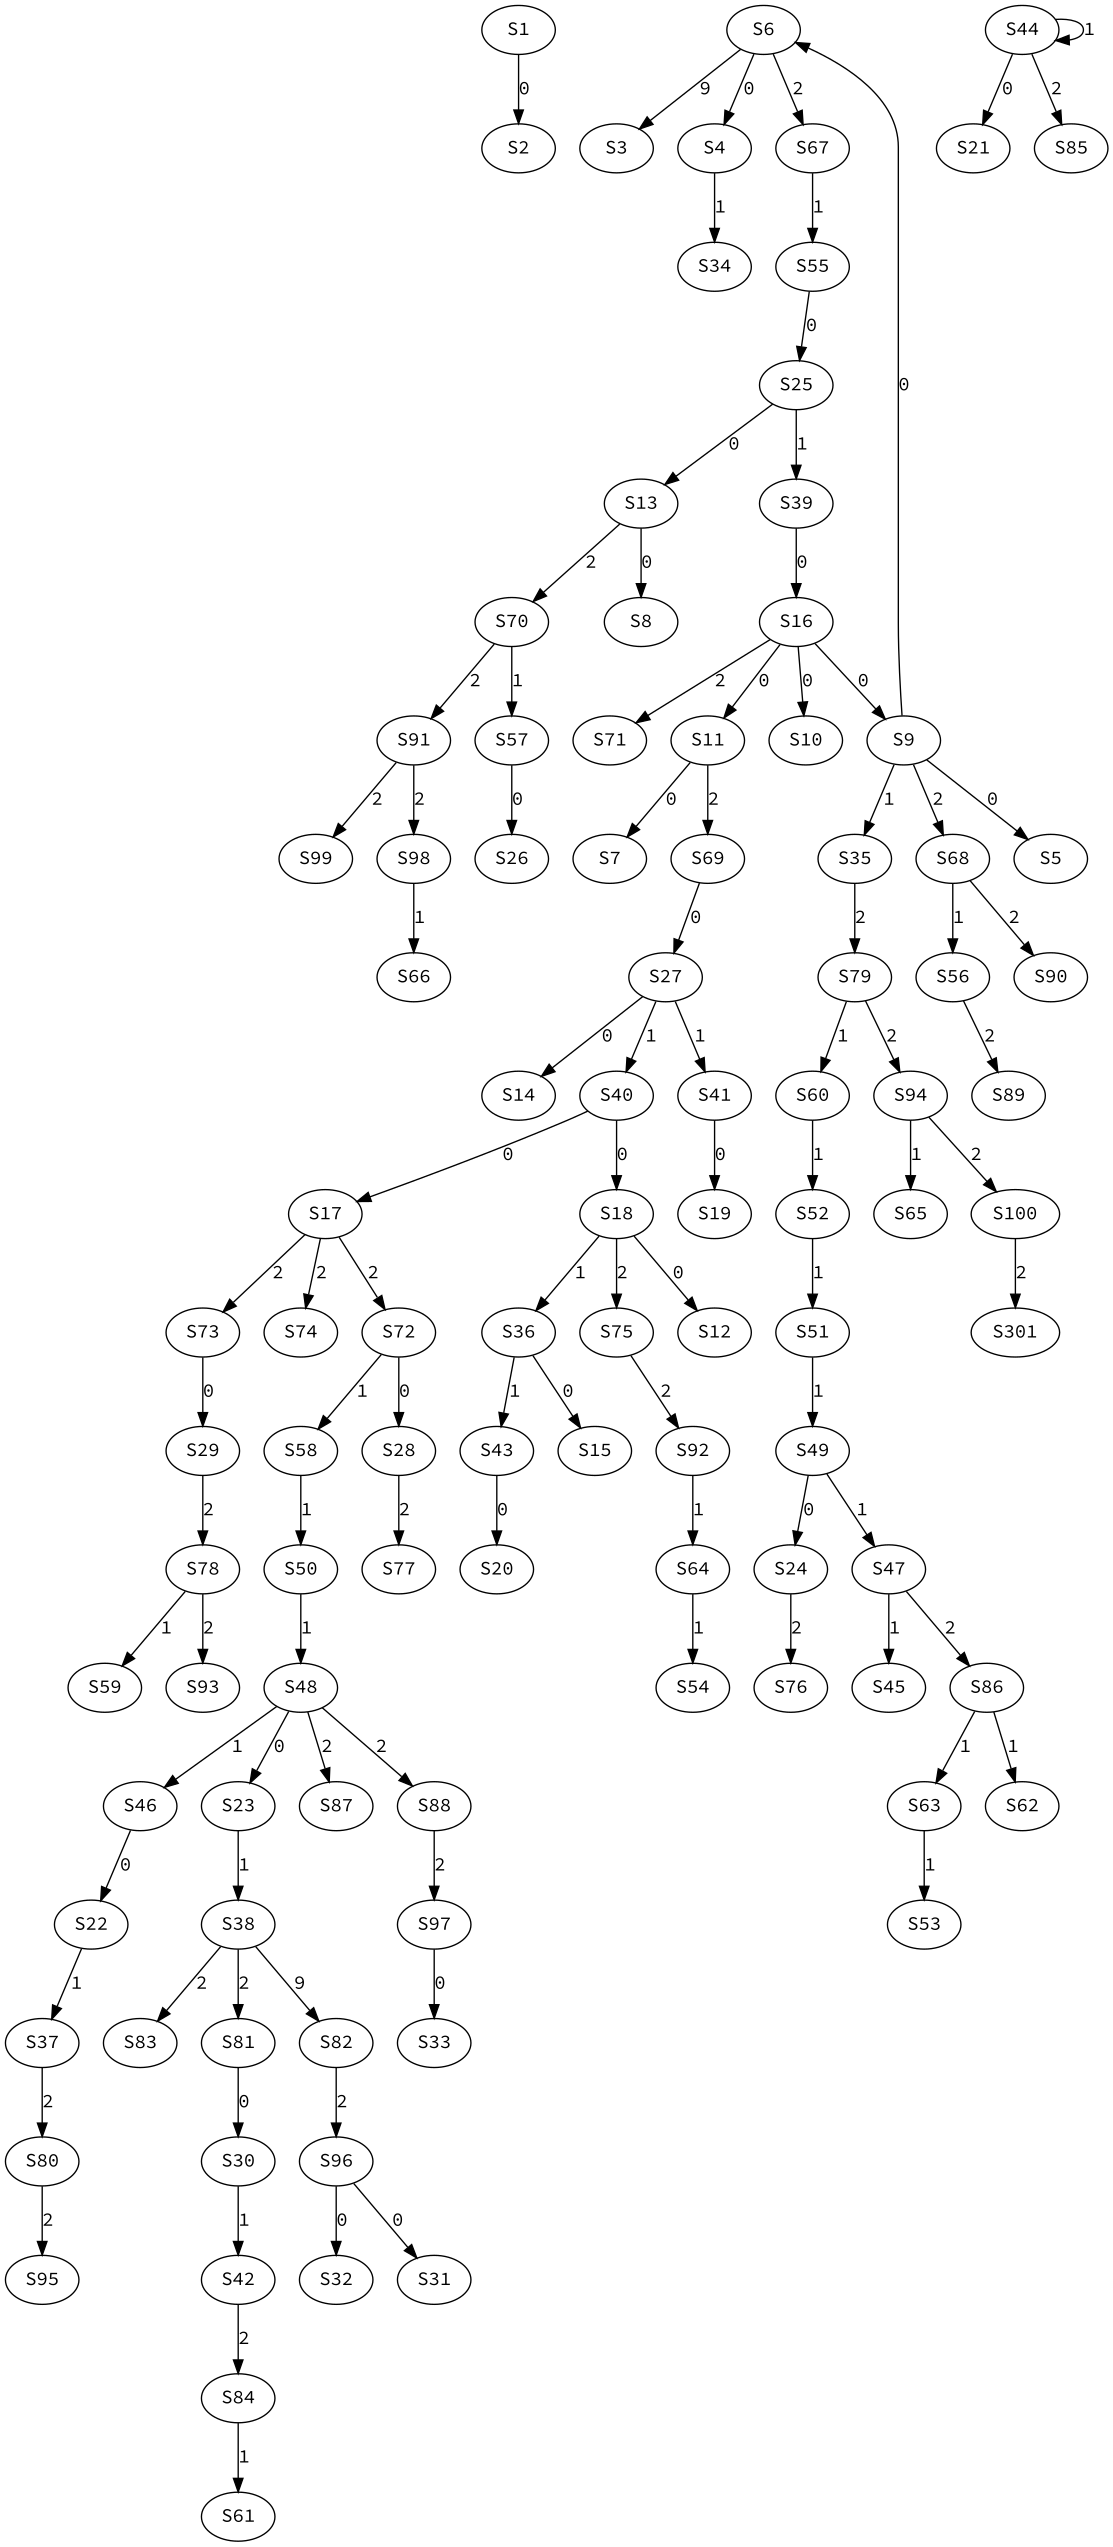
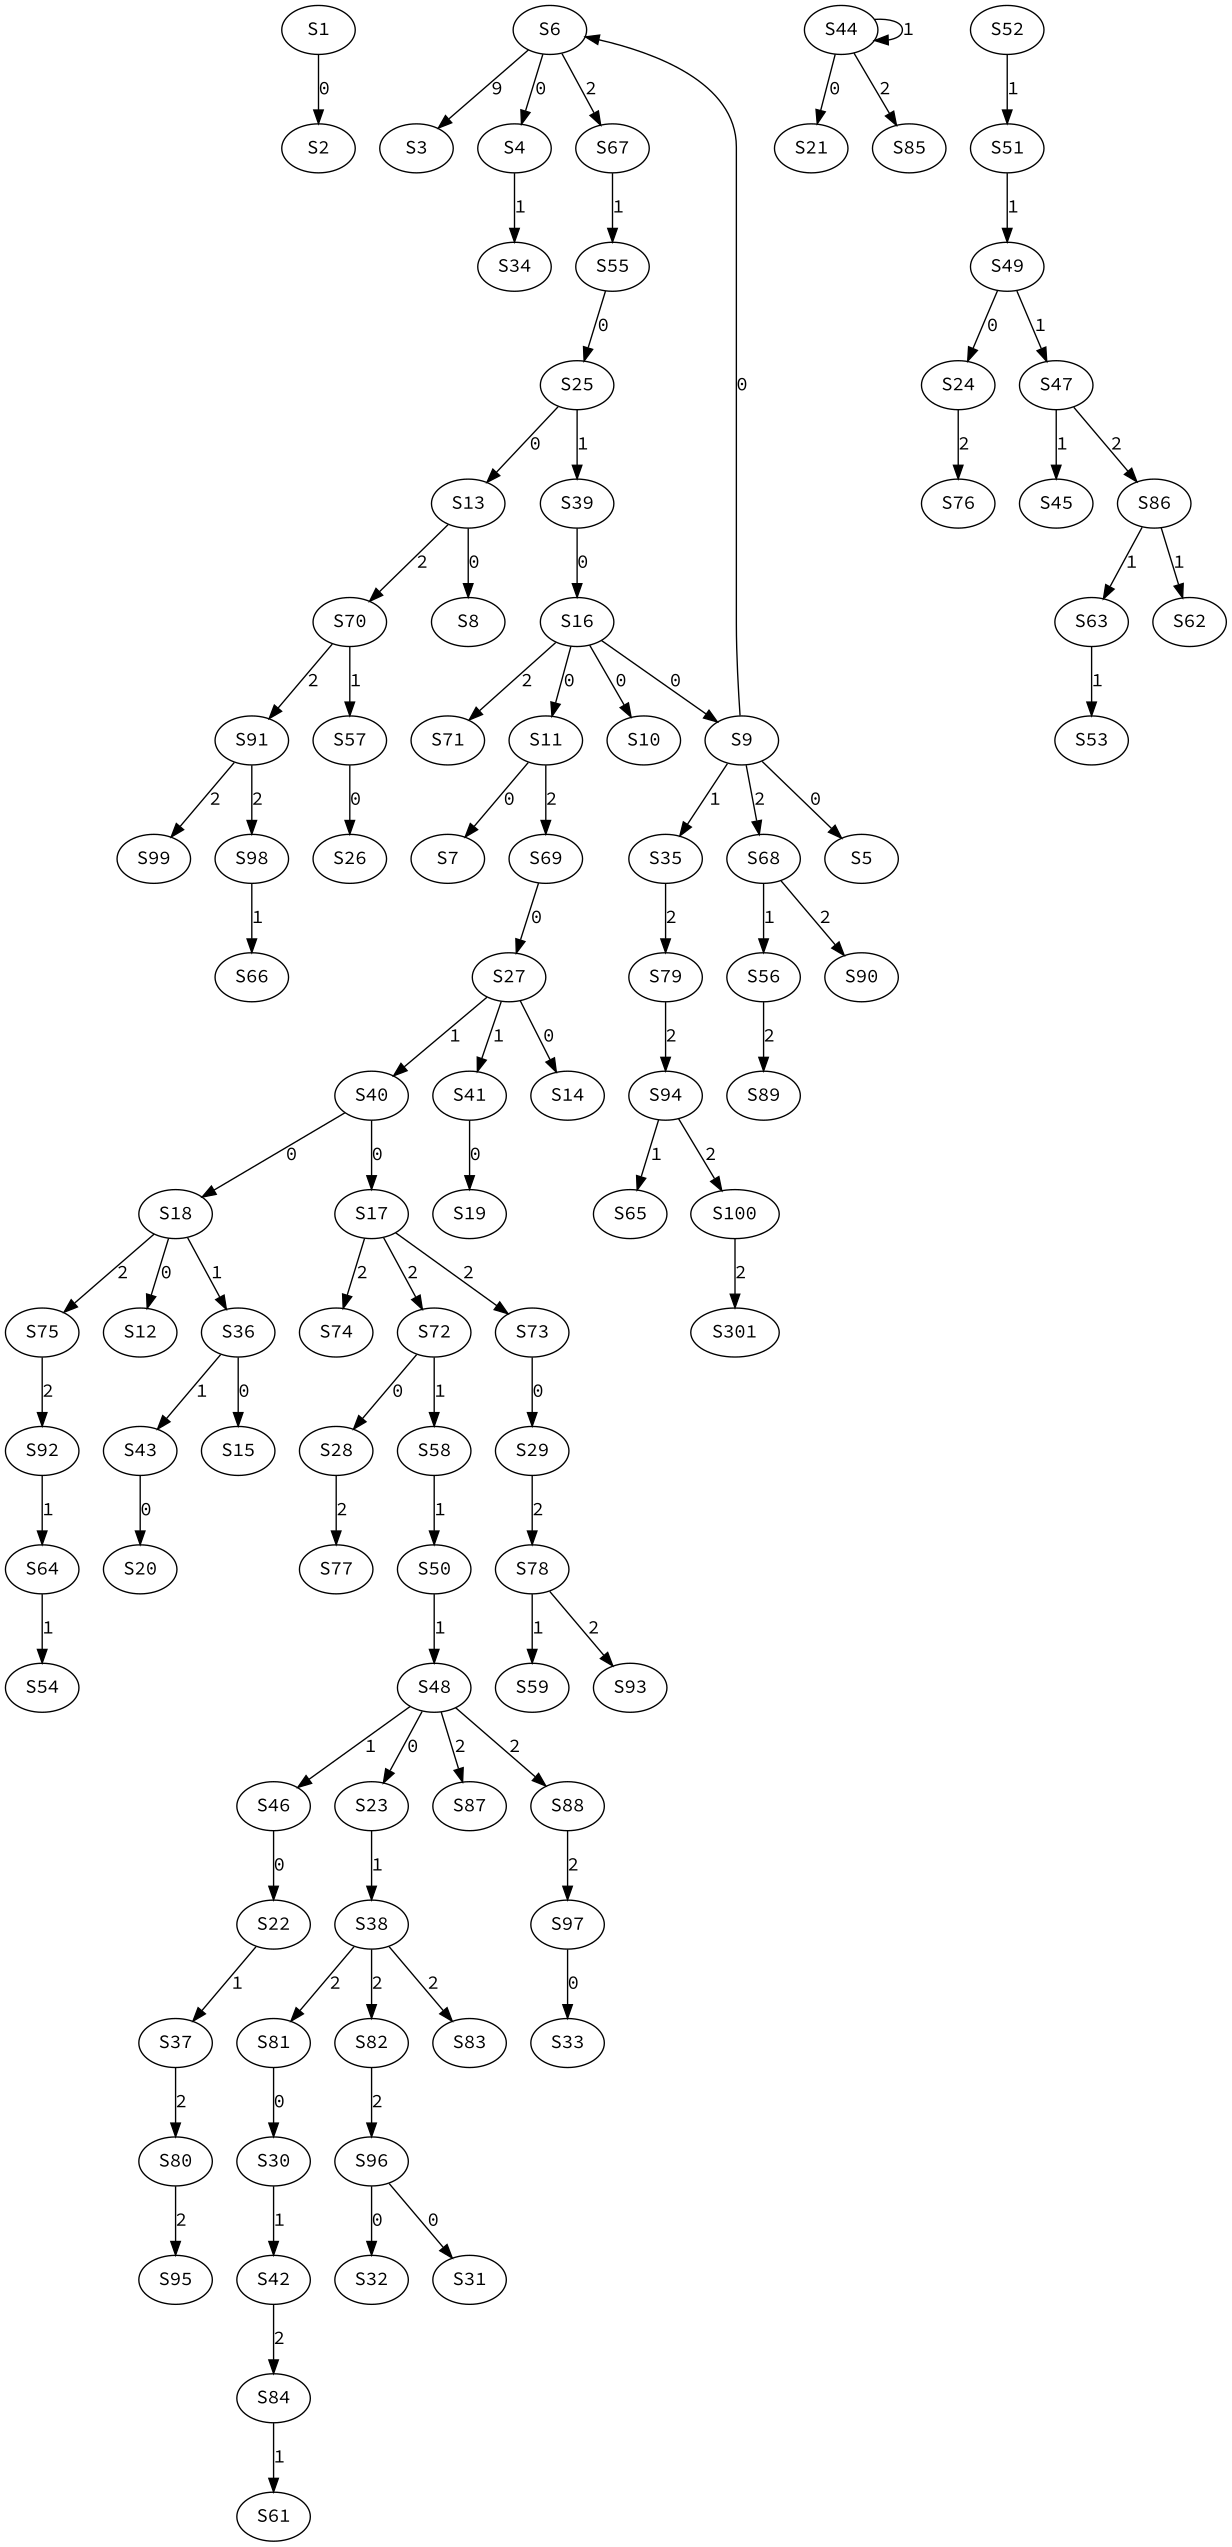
  strict digraph {
    fontname="Source Code Pro"
    node [fontname="Source Code Pro"]
    edge [fontname="Source Code Pro"]
    S1
    S2
    S6
    S3
    S4
    S67
    S34
    S55
    S9
    S5
    S35
    S68
    S79
    S56
    S90
    S11
    S7
    S69
    S27
    S13
    S8
    S70
    S57
    S91
    S16
    S10
    S71
    S18
    S12
    S36
    S75
    S15
    S43
    S92
    S25
    S39
    S14
    S40
    S41
    S17
    S19
    S20
    S72
    S73
    S74
    S28
    S58
    S29
    S44
    S21
    S85
    S46
    S22
    S37
    S80
    S48
    S23
    S87
    S88
    S38
    S97
    S81
    S82
    S83
    S49
    S24
    S47
    S76
    S45
    S86
    S26
    S77
    S50
    S78
    S59
    S93
    S30
    S42
    S84
    S96
    S31
    S32
    S33
-   S60
    S94
    S95
    S61
    S63
    S62
    S51
    S52
    S53
    S64
    S54
    S89
    S98
    S99
    S65
    S100
    n100 [label=S301]
    S66
    S1 -> S2 [label=0]
    S6 -> S3 [label=9]
    S6 -> S4 [label=0]
    S6 -> S67 [label=2]
    S4 -> S34 [label=1]
    S67 -> S55 [label=1]
    S55 -> S25 [label=0]
    S9 -> S6 [label=0]
    S9 -> S5 [label=0]
    S9 -> S35 [label=1]
    S9 -> S68 [label=2]
    S35 -> S79 [label=2]
    S68 -> S56 [label=1]
    S68 -> S90 [label=2]
-   S79 -> S60 [label=1]
    S79 -> S94 [label=2]
    S56 -> S89 [label=2]
    S11 -> S7 [label=0]
    S11 -> S69 [label=2]
    S69 -> S27 [label=0]
    S27 -> S14 [label=0]
    S27 -> S40 [label=1]
    S27 -> S41 [label=1]
    S13 -> S8 [label=0]
    S13 -> S70 [label=2]
    S70 -> S57 [label=1]
    S70 -> S91 [label=2]
    S57 -> S26 [label=0]
    S91 -> S98 [label=2]
    S91 -> S99 [label=2]
    S16 -> S9 [label=0]
    S16 -> S11 [label=0]
    S16 -> S10 [label=0]
    S16 -> S71 [label=2]
    S18 -> S12 [label=0]
    S18 -> S36 [label=1]
    S18 -> S75 [label=2]
    S36 -> S15 [label=0]
    S36 -> S43 [label=1]
    S75 -> S92 [label=2]
    S43 -> S20 [label=0]
    S92 -> S64 [label=1]
    S25 -> S13 [label=0]
    S25 -> S39 [label=1]
    S39 -> S16 [label=0]
    S40 -> S18 [label=0]
    S40 -> S17 [label=0]
    S41 -> S19 [label=0]
    S17 -> S72 [label=2]
    S17 -> S73 [label=2]
    S17 -> S74 [label=2]
    S72 -> S28 [label=0]
    S72 -> S58 [label=1]
    S73 -> S29 [label=0]
    S28 -> S77 [label=2]
    S58 -> S50 [label=1]
    S29 -> S78 [label=2]
    S44 -> S44 [label=1]
    S44 -> S21 [label=0]
    S44 -> S85 [label=2]
    S46 -> S22 [label=0]
    S22 -> S37 [label=1]
    S37 -> S80 [label=2]
    S80 -> S95 [label=2]
    S48 -> S46 [label=1]
    S48 -> S23 [label=0]
    S48 -> S87 [label=2]
    S48 -> S88 [label=2]
    S23 -> S38 [label=1]
    S88 -> S97 [label=2]
    S38 -> S81 [label=2]
-   S38 -> S82 [label=9]
+   S38 -> S82 [label=2]
    S38 -> S83 [label=2]
    S97 -> S33 [label=0]
    S81 -> S30 [label=0]
    S82 -> S96 [label=2]
    S49 -> S24 [label=0]
    S49 -> S47 [label=1]
    S24 -> S76 [label=2]
    S47 -> S45 [label=1]
    S47 -> S86 [label=2]
    S86 -> S63 [label=1]
    S86 -> S62 [label=1]
    S50 -> S48 [label=1]
    S78 -> S59 [label=1]
    S78 -> S93 [label=2]
    S30 -> S42 [label=1]
    S42 -> S84 [label=2]
    S84 -> S61 [label=1]
    S96 -> S31 [label=0]
    S96 -> S32 [label=0]
-   S60 -> S52 [label=1]
    S94 -> S65 [label=1]
    S94 -> S100 [label=2]
    S63 -> S53 [label=1]
    S51 -> S49 [label=1]
    S52 -> S51 [label=1]
    S64 -> S54 [label=1]
    S98 -> S66 [label=1]
    S100 -> n100 [label=2]
  }
